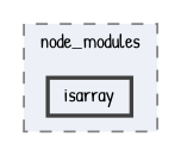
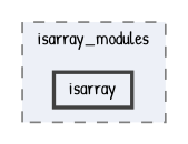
  digraph {
    compound=true
    fontname="Patrick Hand"
    n1 [color=grey25 fillcolor="#edf0f7" fontname="Patrick Hand" fontsize=10 height=0.2 label=isarray shape=box style="filled,bold" width=0.4]
    subgraph cluster_1 {
      bgcolor="#edf0f7"
      fontsize=10
-     label=node_modules
+     label=isarray_modules
      pencolor=grey50
      style="filled,dashed"
      n1
    }
  }
